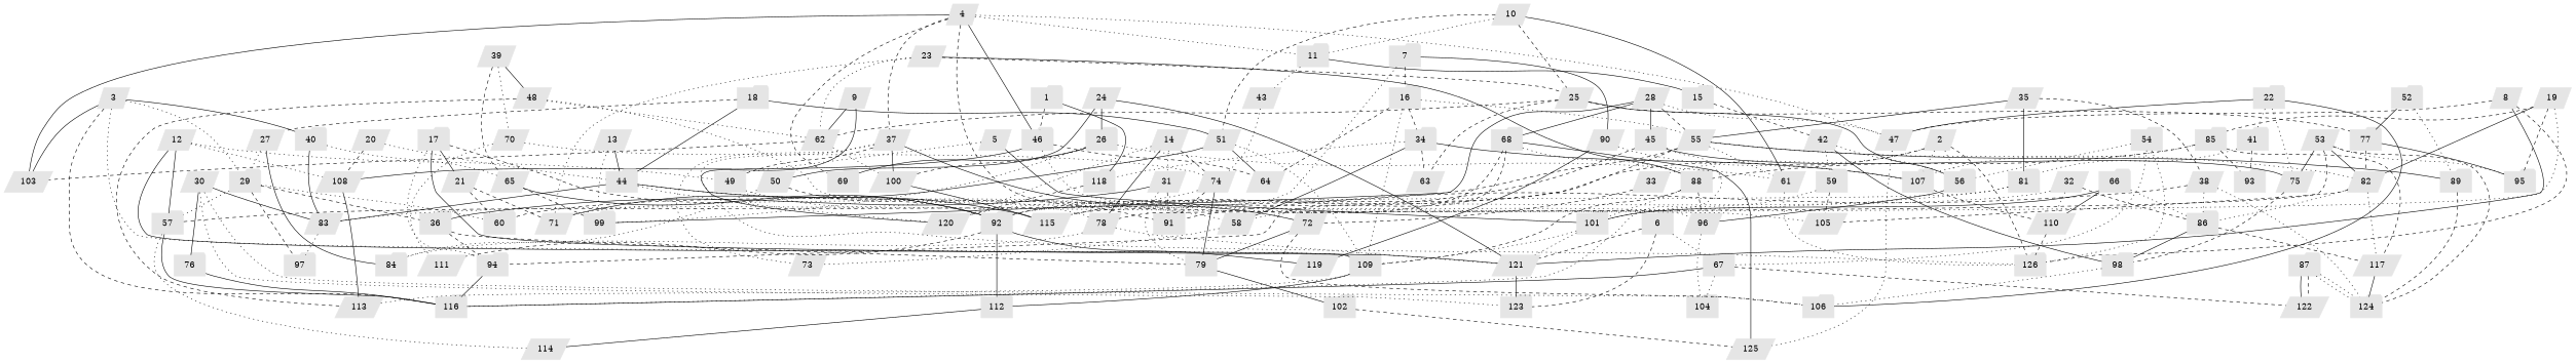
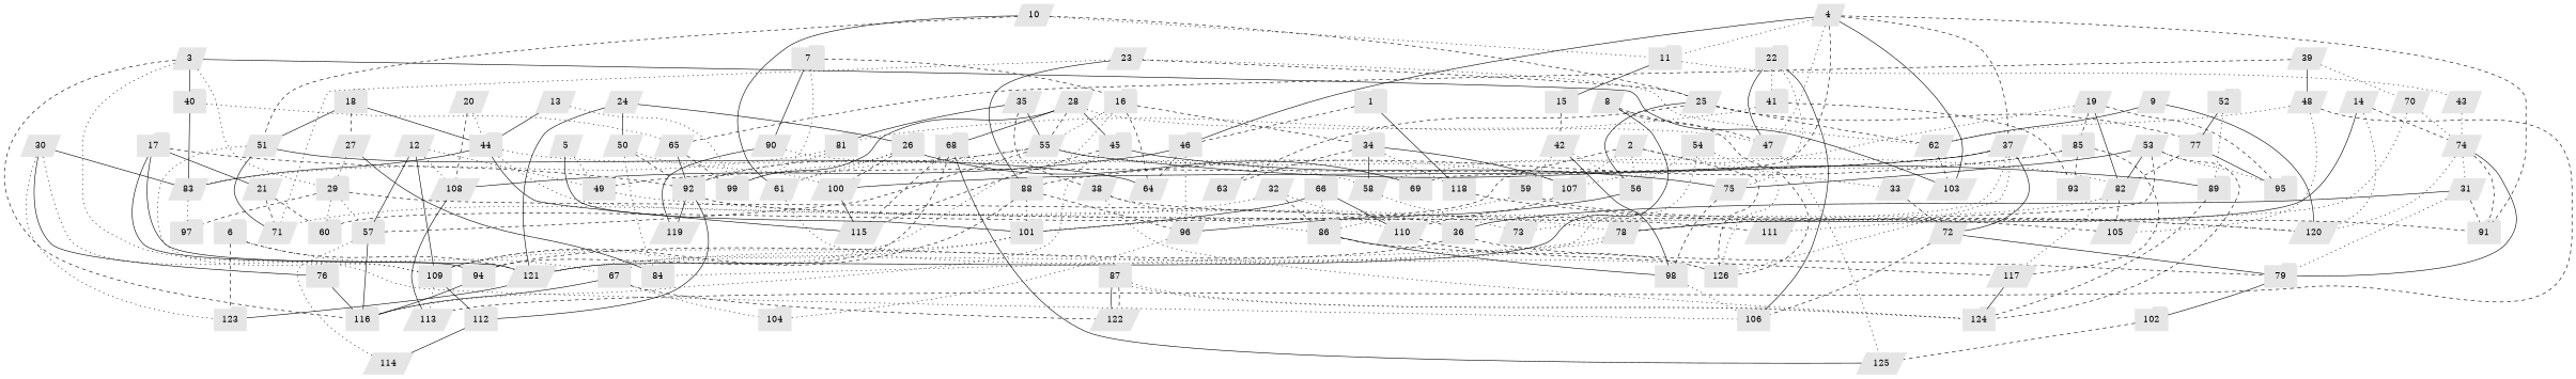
  graph {
    node [color=gray90 shape=parallelogram style=filled]
    edge [style=dotted]
    1 [shape=folder]
    46 [shape=folder]
    118 [shape=folder]
    108
    64
    96
    120
    2
    33
    56 [shape=folder]
    60 [shape=folder]
    107 [shape=folder]
    126 [shape=folder]
    72
    110
    29 [shape=folder]
    3
    40 [shape=folder]
    103
    109 [shape=folder]
    116 [shape=folder]
    57 [shape=folder]
    36 [shape=folder]
    97 [shape=folder]
    83
    65
    113
    112 [shape=folder]
    4
    11 [shape=folder]
    37
    47
    69 [shape=folder]
    91 [shape=folder]
    15 [shape=folder]
    43
    49 [shape=folder]
    100
    73
    125
    5
    101 [shape=folder]
    78
    121
    6 [shape=folder]
    67 [shape=folder]
    123 [shape=folder]
    104 [shape=folder]
    122
    7 [shape=folder]
    16 [shape=folder]
    90
    92 [shape=folder]
    34 [shape=folder]
    55
    119
    111
    8
    9
    62
    10
    25
    51
    61
    63
    77 [shape=folder]
    71
    42
    74
    12
    114
    44 [shape=folder]
    13
    99 [shape=folder]
    58
    115
    14
    31
    79 [shape=folder]
    84 [shape=folder]
    59 [shape=folder]
    98 [shape=folder]
    82
    89 [shape=folder]
    17 [shape=folder]
    21
    94 [shape=folder]
    18 [shape=folder]
    27
    19
    85 [shape=folder]
    95 [shape=folder]
    86 [shape=folder]
    105
    117
    88 [shape=folder]
    93 [shape=folder]
    20
    22 [shape=folder]
    41 [shape=folder]
    75
    106 [shape=folder]
    81 [shape=folder]
    23
    24
    26 [shape=folder]
    50
    28
    45 [shape=folder]
    68 [shape=folder]
    30
    76 [shape=folder]
    102 [shape=folder]
    32
    35
    38
    124 [shape=folder]
    39
    48
    70
    52 [shape=folder]
    53
    54 [shape=folder]
    66 [shape=folder]
    87 [shape=folder]
    1 -- 46 [style=dashed]
    1 -- 118 [style=solid]
    46 -- 108 [style=solid]
    46 -- 64 [style=dashed]
    46 -- 96
    118 -- 120 [style=dashed]
    108 -- 113 [style=solid]
    96 -- 104
    2 -- 33
    2 -- 56
    2 -- 60 [style=dashed]
    2 -- 107
    2 -- 126 [style=dashed]
    33 -- 72 [style=dashed]
    56 -- 96 [style=solid]
    107 -- 110 [style=dashed]
    72 -- 79 [style=solid]
    72 -- 106 [style=dashed]
    110 -- 126 [style=dashed]
    29 -- 60
    29 -- 57
    29 -- 36 [style=dashed]
    29 -- 97 [style=dashed]
    3 -- 29
    3 -- 40 [style=solid]
    3 -- 103 [style=solid]
    3 -- 109
    3 -- 116 [style=dashed]
    40 -- 83 [style=solid]
    40 -- 65
    109 -- 113
    109 -- 112 [style=solid]
    57 -- 116 [style=solid]
    57 -- 114
    36 -- 79 [style=dashed]
    36 -- 94 [style=dashed]
    83 -- 97
    65 -- 92 [style=solid]
    65 -- 99 [style=dashed]
    112 -- 114 [style=solid]
    4 -- 46 [style=solid]
    4 -- 103 [style=solid]
    4 -- 11
    4 -- 37 [style=dashed]
    4 -- 47
    4 -- 69 [style=dashed]
    4 -- 91 [style=dashed]
    11 -- 15 [style=solid]
    11 -- 43
    37 -- 126
    37 -- 72 [style=solid]
    37 -- 49 [style=dashed]
    37 -- 100 [style=solid]
    37 -- 73
    47 -- 125
    15 -- 42 [style=dashed]
    43 -- 74
    49 -- 78
    100 -- 115 [style=solid]
    5 -- 49
    5 -- 101 [style=solid]
    101 -- 109
    101 -- 121
    78 -- 121
    78 -- 84
    121 -- 123 [style=solid]
    6 -- 121 [style=dashed]
    6 -- 67
    6 -- 123 [style=dashed]
    67 -- 116 [style=solid]
    67 -- 104
    67 -- 122 [style=dashed]
    7 -- 16 [style=dashed]
    7 -- 90 [style=solid]
    7 -- 92
    16 -- 64 [style=dashed]
    16 -- 109
    16 -- 34 [style=dashed]
    16 -- 55
    90 -- 107
    90 -- 119 [style=solid]
    92 -- 112 [style=solid]
    92 -- 119 [style=solid]
    92 -- 111 [style=dashed]
    34 -- 118
    34 -- 107 [style=solid]
    34 -- 63 [style=dashed]
    34 -- 58 [style=solid]
    55 -- 57 [style=dashed]
    55 -- 92 [style=dashed]
    55 -- 61
    55 -- 82
    55 -- 89 [style=solid]
    8 -- 126 [style=dashed]
    8 -- 47 [style=dashed]
    8 -- 121 [style=solid]
    9 -- 120 [style=solid]
    9 -- 62 [style=solid]
    62 -- 103 [style=dashed]
-   62 -- 100
+   50 -- 100
    10 -- 11
    10 -- 25 [style=dashed]
    10 -- 51 [style=dashed]
    10 -- 61 [style=solid]
    25 -- 56 [style=solid]
    25 -- 62 [style=dashed]
    25 -- 63 [style=dashed]
    25 -- 77 [style=dashed]
    51 -- 64 [style=solid]
    51 -- 109
    51 -- 71 [style=solid]
    61 -- 126
    77 -- 82 [style=dashed]
    77 -- 95 [style=solid]
    42 -- 56
    42 -- 59
    42 -- 98 [style=solid]
    74 -- 120
    74 -- 91 [style=dashed]
    74 -- 79 [style=solid]
    12 -- 108
    12 -- 109 [style=solid]
    12 -- 57 [style=solid]
    12 -- 49
    44 -- 120
    44 -- 83 [style=solid]
    44 -- 58
    44 -- 115 [style=solid]
    13 -- 44 [style=solid]
    13 -- 99
    58 -- 73
    14 -- 120
    14 -- 78 [style=solid]
    14 -- 74 [style=dashed]
-   14 -- 31
+   74 -- 31
    31 -- 36 [style=solid]
    31 -- 91 [style=dashed]
    31 -- 79
    79 -- 102 [style=solid]
    59 -- 101
    59 -- 105 [style=dashed]
    98 -- 106
    82 -- 86
    82 -- 105 [style=dashed]
    82 -- 117
    89 -- 124 [style=dashed]
    17 -- 121 [style=solid]
    17 -- 92 [style=dashed]
    17 -- 21 [style=solid]
-   17 -- 94
+   17 -- 94 [style=solid]
    21 -- 60 [style=dashed]
    21 -- 71 [style=dashed]
    94 -- 116 [style=solid]
    18 -- 51 [style=solid]
    18 -- 44 [style=solid]
    18 -- 27 [style=dashed]
    27 -- 29
    27 -- 84 [style=solid]
    19 -- 58
    19 -- 82 [style=solid]
    19 -- 85 [style=dashed]
    19 -- 95 [style=dashed]
    85 -- 107
    85 -- 117 [style=dashed]
    85 -- 88 [style=dashed]
    85 -- 93 [style=dashed]
    86 -- 98 [style=solid]
    86 -- 117 [style=dashed]
    117 -- 124 [style=solid]
    88 -- 96 [style=dashed]
    88 -- 109 [style=dashed]
    88 -- 101
    20 -- 108 [style=dashed]
    20 -- 44
    22 -- 47 [style=solid]
    22 -- 41
    22 -- 75
    22 -- 106 [style=solid]
    41 -- 93 [style=dashed]
    41 -- 81
    75 -- 98 [style=dashed]
    81 -- 83
    81 -- 92
    23 -- 62
    23 -- 25 [style=dashed]
    23 -- 71
    23 -- 88 [style=solid]
    24 -- 121 [style=solid]
    24 -- 26 [style=solid]
    24 -- 50 [style=solid]
    26 -- 69 [style=solid]
    26 -- 100 [style=dashed]
    26 -- 61
    26 -- 99
    50 -- 92 [style=dashed]
    50 -- 84
    28 -- 47
    28 -- 55 [style=dashed]
    28 -- 99 [style=solid]
    28 -- 45 [style=solid]
    28 -- 68 [style=solid]
    45 -- 116
    45 -- 115 [style=dashed]
    45 -- 75 [style=solid]
    68 -- 125 [style=solid]
    68 -- 115 [style=dashed]
    68 -- 94 [style=dashed]
    68 -- 88
    30 -- 83 [style=solid]
    30 -- 123
    30 -- 106
    30 -- 76 [style=solid]
    76 -- 116 [style=solid]
    102 -- 125 [style=dashed]
    32 -- 110
    32 -- 71
    32 -- 86 [style=dashed]
    35 -- 55 [style=solid]
    35 -- 81 [style=solid]
    35 -- 38 [style=dashed]
    38 -- 91 [style=dashed]
    38 -- 86
    38 -- 124
    39 -- 65 [style=dashed]
    39 -- 48 [style=solid]
    39 -- 70
    48 -- 113 [style=dashed]
    48 -- 62
    48 -- 105
    70 -- 111
    70 -- 74
    52 -- 77 [style=solid]
    52 -- 89
    53 -- 78 [style=dashed]
    53 -- 82 [style=solid]
    53 -- 95
    53 -- 75 [style=solid]
    53 -- 124 [style=dashed]
    54 -- 56
    54 -- 126
    54 -- 67
    66 -- 110 [style=solid]
    66 -- 101 [style=solid]
    66 -- 86
    87 -- 122 [style=solid]
    87 -- 122 [style=dashed]
    87 -- 124
    87 -- 124
  }
